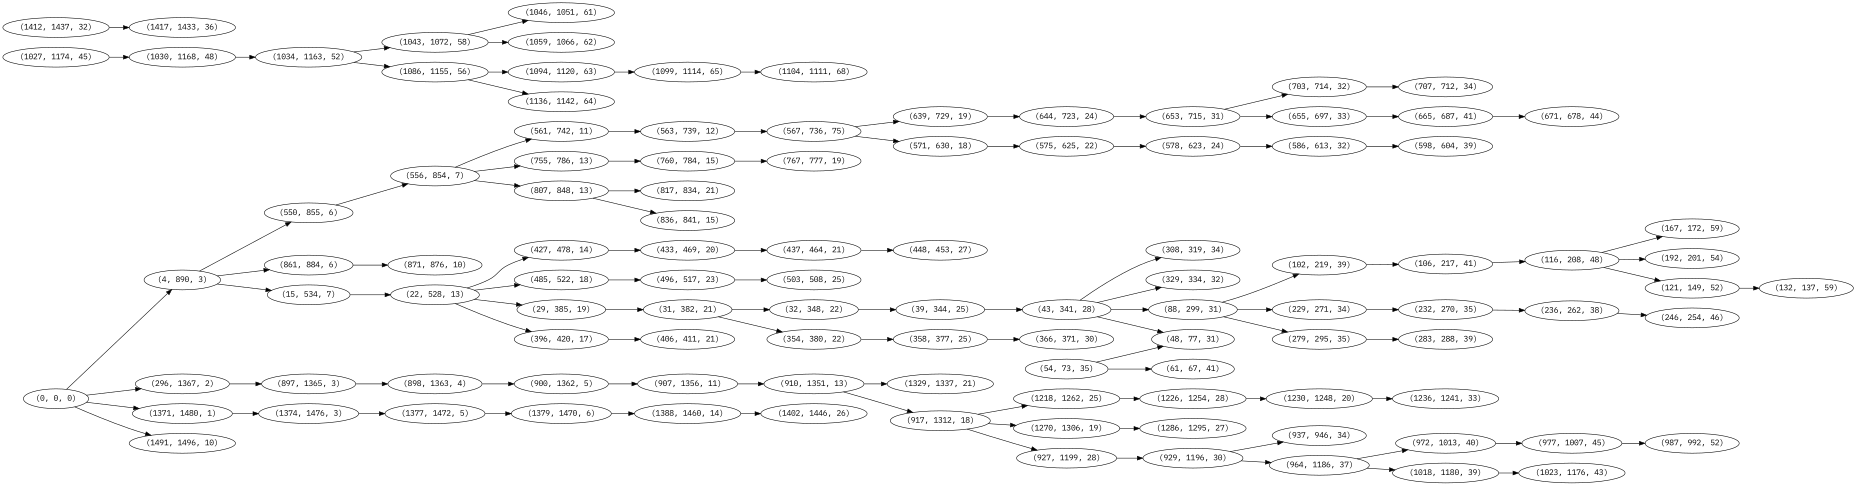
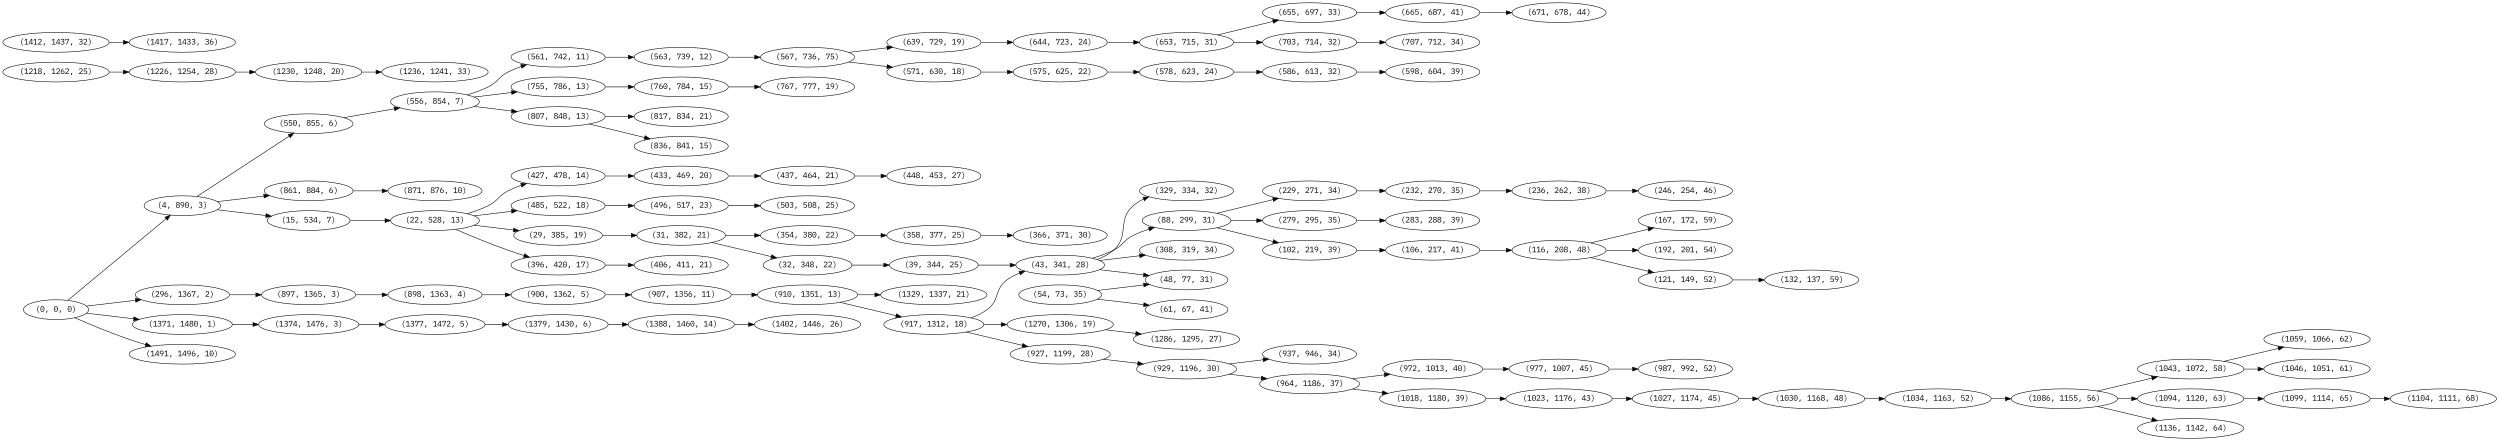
  digraph {
    fontname="IBM Plex Mono"
    rankdir=LR
    node [fontname="IBM Plex Mono"]
    edge [fontname="IBM Plex Mono"]
    "(0, 0, 0)"
    "(4, 890, 3)"
    n3 [label="(296, 1367, 2)"]
    "(1371, 1480, 1)"
    "(1491, 1496, 10)"
    "(15, 534, 7)"
    "(550, 855, 6)"
    "(861, 884, 6)"
    "(897, 1365, 3)"
    "(1374, 1476, 3)"
    "(22, 528, 13)"
    "(556, 854, 7)"
    "(871, 876, 10)"
    "(29, 385, 19)"
    "(396, 420, 17)"
    "(427, 478, 14)"
    "(485, 522, 18)"
    "(31, 382, 21)"
    "(406, 411, 21)"
    "(433, 469, 20)"
    "(496, 517, 23)"
    "(32, 348, 22)"
    "(354, 380, 22)"
    "(39, 344, 25)"
    "(358, 377, 25)"
    "(43, 341, 28)"
    "(48, 77, 31)"
    "(88, 299, 31)"
    "(308, 319, 34)"
    "(329, 334, 32)"
    "(102, 219, 39)"
    "(229, 271, 34)"
    "(279, 295, 35)"
    "(54, 73, 35)"
    "(61, 67, 41)"
    "(106, 217, 41)"
    "(232, 270, 35)"
    "(283, 288, 39)"
    "(116, 208, 48)"
    "(121, 149, 52)"
    "(167, 172, 59)"
    "(192, 201, 54)"
    "(132, 137, 59)"
    "(236, 262, 38)"
    "(246, 254, 46)"
    "(366, 371, 30)"
    "(437, 464, 21)"
    "(448, 453, 27)"
    "(503, 508, 25)"
    "(561, 742, 11)"
    "(755, 786, 13)"
    "(807, 848, 13)"
    "(563, 739, 12)"
    "(760, 784, 15)"
    n55 [label="(817, 834, 21)"]
    "(836, 841, 15)"
    n57 [label="(567, 736, 75)"]
    "(571, 630, 18)"
    "(639, 729, 19)"
    "(575, 625, 22)"
    "(644, 723, 24)"
    "(578, 623, 24)"
    "(586, 613, 32)"
    "(598, 604, 39)"
    "(653, 715, 31)"
    "(655, 697, 33)"
    "(703, 714, 32)"
    "(665, 687, 41)"
    "(707, 712, 34)"
    "(671, 678, 44)"
    "(767, 777, 19)"
    "(898, 1363, 4)"
    "(900, 1362, 5)"
    "(907, 1356, 11)"
    "(910, 1351, 13)"
    "(917, 1312, 18)"
    "(1329, 1337, 21)"
    "(927, 1199, 28)"
    "(1218, 1262, 25)"
    n80 [label="(1270, 1306, 19)"]
    "(929, 1196, 30)"
    "(1226, 1254, 28)"
    "(1286, 1295, 27)"
    "(937, 946, 34)"
    "(964, 1186, 37)"
    "(972, 1013, 40)"
    "(1018, 1180, 39)"
    "(977, 1007, 45)"
    "(1023, 1176, 43)"
    "(987, 992, 52)"
    "(1027, 1174, 45)"
    "(1030, 1168, 48)"
    "(1034, 1163, 52)"
    "(1043, 1072, 58)"
    "(1086, 1155, 56)"
    "(1046, 1051, 61)"
    "(1059, 1066, 62)"
    "(1094, 1120, 63)"
    "(1136, 1142, 64)"
    "(1099, 1114, 65)"
    "(1104, 1111, 68)"
    n102 [label="(1230, 1248, 20)"]
    "(1236, 1241, 33)"
    "(1377, 1472, 5)"
-   "(1379, 1470, 6)"
+   "(1379, 1470, 6)" [label="(1379, 1430, 6)"]
    "(1388, 1460, 14)"
    "(1402, 1446, 26)"
    "(1412, 1437, 32)"
    "(1417, 1433, 36)"
    "(0, 0, 0)" -> "(4, 890, 3)"
    "(0, 0, 0)" -> n3
    "(0, 0, 0)" -> "(1371, 1480, 1)"
    "(0, 0, 0)" -> "(1491, 1496, 10)"
    "(4, 890, 3)" -> "(15, 534, 7)"
    "(4, 890, 3)" -> "(550, 855, 6)"
    "(4, 890, 3)" -> "(861, 884, 6)"
    n3 -> "(897, 1365, 3)"
    "(1371, 1480, 1)" -> "(1374, 1476, 3)"
    "(15, 534, 7)" -> "(22, 528, 13)"
    "(550, 855, 6)" -> "(556, 854, 7)"
    "(861, 884, 6)" -> "(871, 876, 10)"
    "(897, 1365, 3)" -> "(898, 1363, 4)"
    "(1374, 1476, 3)" -> "(1377, 1472, 5)"
    "(22, 528, 13)" -> "(29, 385, 19)"
    "(22, 528, 13)" -> "(396, 420, 17)"
    "(22, 528, 13)" -> "(427, 478, 14)"
    "(22, 528, 13)" -> "(485, 522, 18)"
    "(556, 854, 7)" -> "(561, 742, 11)"
    "(556, 854, 7)" -> "(755, 786, 13)"
    "(556, 854, 7)" -> "(807, 848, 13)"
    "(29, 385, 19)" -> "(31, 382, 21)"
    "(396, 420, 17)" -> "(406, 411, 21)"
    "(427, 478, 14)" -> "(433, 469, 20)"
    "(485, 522, 18)" -> "(496, 517, 23)"
    "(31, 382, 21)" -> "(32, 348, 22)"
    "(31, 382, 21)" -> "(354, 380, 22)"
    "(433, 469, 20)" -> "(437, 464, 21)"
    "(496, 517, 23)" -> "(503, 508, 25)"
    "(32, 348, 22)" -> "(39, 344, 25)"
    "(354, 380, 22)" -> "(358, 377, 25)"
    "(39, 344, 25)" -> "(43, 341, 28)"
    "(358, 377, 25)" -> "(366, 371, 30)"
    "(43, 341, 28)" -> "(48, 77, 31)"
    "(43, 341, 28)" -> "(88, 299, 31)"
    "(43, 341, 28)" -> "(308, 319, 34)"
    "(43, 341, 28)" -> "(329, 334, 32)"
    "(88, 299, 31)" -> "(102, 219, 39)"
    "(88, 299, 31)" -> "(229, 271, 34)"
    "(88, 299, 31)" -> "(279, 295, 35)"
    "(102, 219, 39)" -> "(106, 217, 41)"
    "(229, 271, 34)" -> "(232, 270, 35)"
    "(279, 295, 35)" -> "(283, 288, 39)"
    "(54, 73, 35)" -> "(48, 77, 31)"
    "(54, 73, 35)" -> "(61, 67, 41)"
    "(106, 217, 41)" -> "(116, 208, 48)"
    "(232, 270, 35)" -> "(236, 262, 38)"
    "(116, 208, 48)" -> "(121, 149, 52)"
    "(116, 208, 48)" -> "(167, 172, 59)"
    "(116, 208, 48)" -> "(192, 201, 54)"
    "(121, 149, 52)" -> "(132, 137, 59)"
    "(236, 262, 38)" -> "(246, 254, 46)"
    "(437, 464, 21)" -> "(448, 453, 27)"
    "(561, 742, 11)" -> "(563, 739, 12)"
    "(755, 786, 13)" -> "(760, 784, 15)"
    "(807, 848, 13)" -> n55
    "(807, 848, 13)" -> "(836, 841, 15)"
    "(563, 739, 12)" -> n57
    "(760, 784, 15)" -> "(767, 777, 19)"
    n57 -> "(571, 630, 18)"
    n57 -> "(639, 729, 19)"
    "(571, 630, 18)" -> "(575, 625, 22)"
    "(639, 729, 19)" -> "(644, 723, 24)"
    "(575, 625, 22)" -> "(578, 623, 24)"
    "(644, 723, 24)" -> "(653, 715, 31)"
    "(578, 623, 24)" -> "(586, 613, 32)"
    "(586, 613, 32)" -> "(598, 604, 39)"
    "(653, 715, 31)" -> "(655, 697, 33)"
    "(653, 715, 31)" -> "(703, 714, 32)"
    "(655, 697, 33)" -> "(665, 687, 41)"
    "(703, 714, 32)" -> "(707, 712, 34)"
    "(665, 687, 41)" -> "(671, 678, 44)"
    "(898, 1363, 4)" -> "(900, 1362, 5)"
    "(900, 1362, 5)" -> "(907, 1356, 11)"
    "(907, 1356, 11)" -> "(910, 1351, 13)"
    "(910, 1351, 13)" -> "(917, 1312, 18)"
    "(910, 1351, 13)" -> "(1329, 1337, 21)"
    "(917, 1312, 18)" -> "(927, 1199, 28)"
-   "(917, 1312, 18)" -> "(1218, 1262, 25)"
+   "(917, 1312, 18)" -> "(43, 341, 28)"
    "(917, 1312, 18)" -> n80
    "(927, 1199, 28)" -> "(929, 1196, 30)"
    "(1218, 1262, 25)" -> "(1226, 1254, 28)"
    n80 -> "(1286, 1295, 27)"
    "(929, 1196, 30)" -> "(937, 946, 34)"
    "(929, 1196, 30)" -> "(964, 1186, 37)"
    "(1226, 1254, 28)" -> n102
    "(964, 1186, 37)" -> "(972, 1013, 40)"
    "(964, 1186, 37)" -> "(1018, 1180, 39)"
    "(972, 1013, 40)" -> "(977, 1007, 45)"
    "(1018, 1180, 39)" -> "(1023, 1176, 43)"
    "(977, 1007, 45)" -> "(987, 992, 52)"
+   "(1023, 1176, 43)" -> "(1027, 1174, 45)"
    "(1027, 1174, 45)" -> "(1030, 1168, 48)"
    "(1030, 1168, 48)" -> "(1034, 1163, 52)"
-   "(1034, 1163, 52)" -> "(1043, 1072, 58)"
+   "(1086, 1155, 56)" -> "(1043, 1072, 58)"
    "(1034, 1163, 52)" -> "(1086, 1155, 56)"
    "(1043, 1072, 58)" -> "(1046, 1051, 61)"
    "(1043, 1072, 58)" -> "(1059, 1066, 62)"
    "(1086, 1155, 56)" -> "(1094, 1120, 63)"
    "(1086, 1155, 56)" -> "(1136, 1142, 64)"
    "(1094, 1120, 63)" -> "(1099, 1114, 65)"
    "(1099, 1114, 65)" -> "(1104, 1111, 68)"
    n102 -> "(1236, 1241, 33)"
    "(1377, 1472, 5)" -> "(1379, 1470, 6)"
    "(1379, 1470, 6)" -> "(1388, 1460, 14)"
    "(1388, 1460, 14)" -> "(1402, 1446, 26)"
    "(1412, 1437, 32)" -> "(1417, 1433, 36)"
  }
